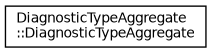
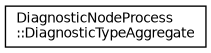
  digraph {
    rankdir=LR
-   n1 [color=black fillcolor=white fontname=Helvetica fontsize=10 height=0.2 label="DiagnosticTypeAggregate\l::DiagnosticTypeAggregate" shape=record style=filled width=0.4]
+   n1 [color=black fillcolor=white fontname=Helvetica fontsize=10 height=0.2 label="DiagnosticNodeProcess\l::DiagnosticTypeAggregate" shape=record style=filled width=0.4]
  }
